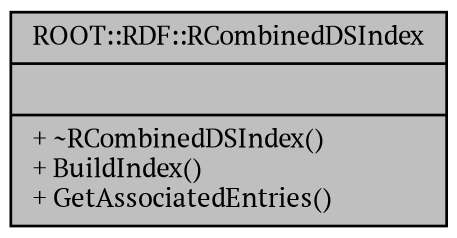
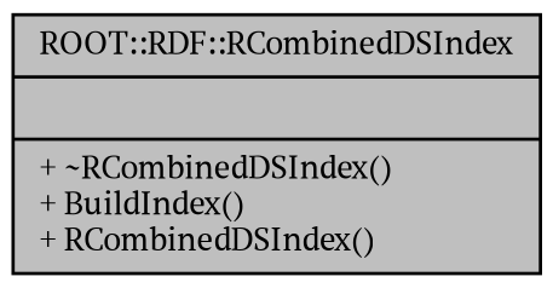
  digraph {
    fontname="PT Serif"
-   n1 [color=black fillcolor=grey75 fontcolor=black fontname="PT Serif" fontsize=10 height=0.2 label="{ROOT::RDF::RCombinedDSIndex\n||+ ~RCombinedDSIndex()\l+ BuildIndex()\l+ GetAssociatedEntries()\l}" shape=record style=filled width=0.4]
+   n1 [color=black fillcolor=grey75 fontcolor=black fontname="PT Serif" fontsize=10 height=0.2 label="{ROOT::RDF::RCombinedDSIndex\n||+ ~RCombinedDSIndex()\l+ BuildIndex()\l+ RCombinedDSIndex()\l}" shape=record style=filled width=0.4]
  }
